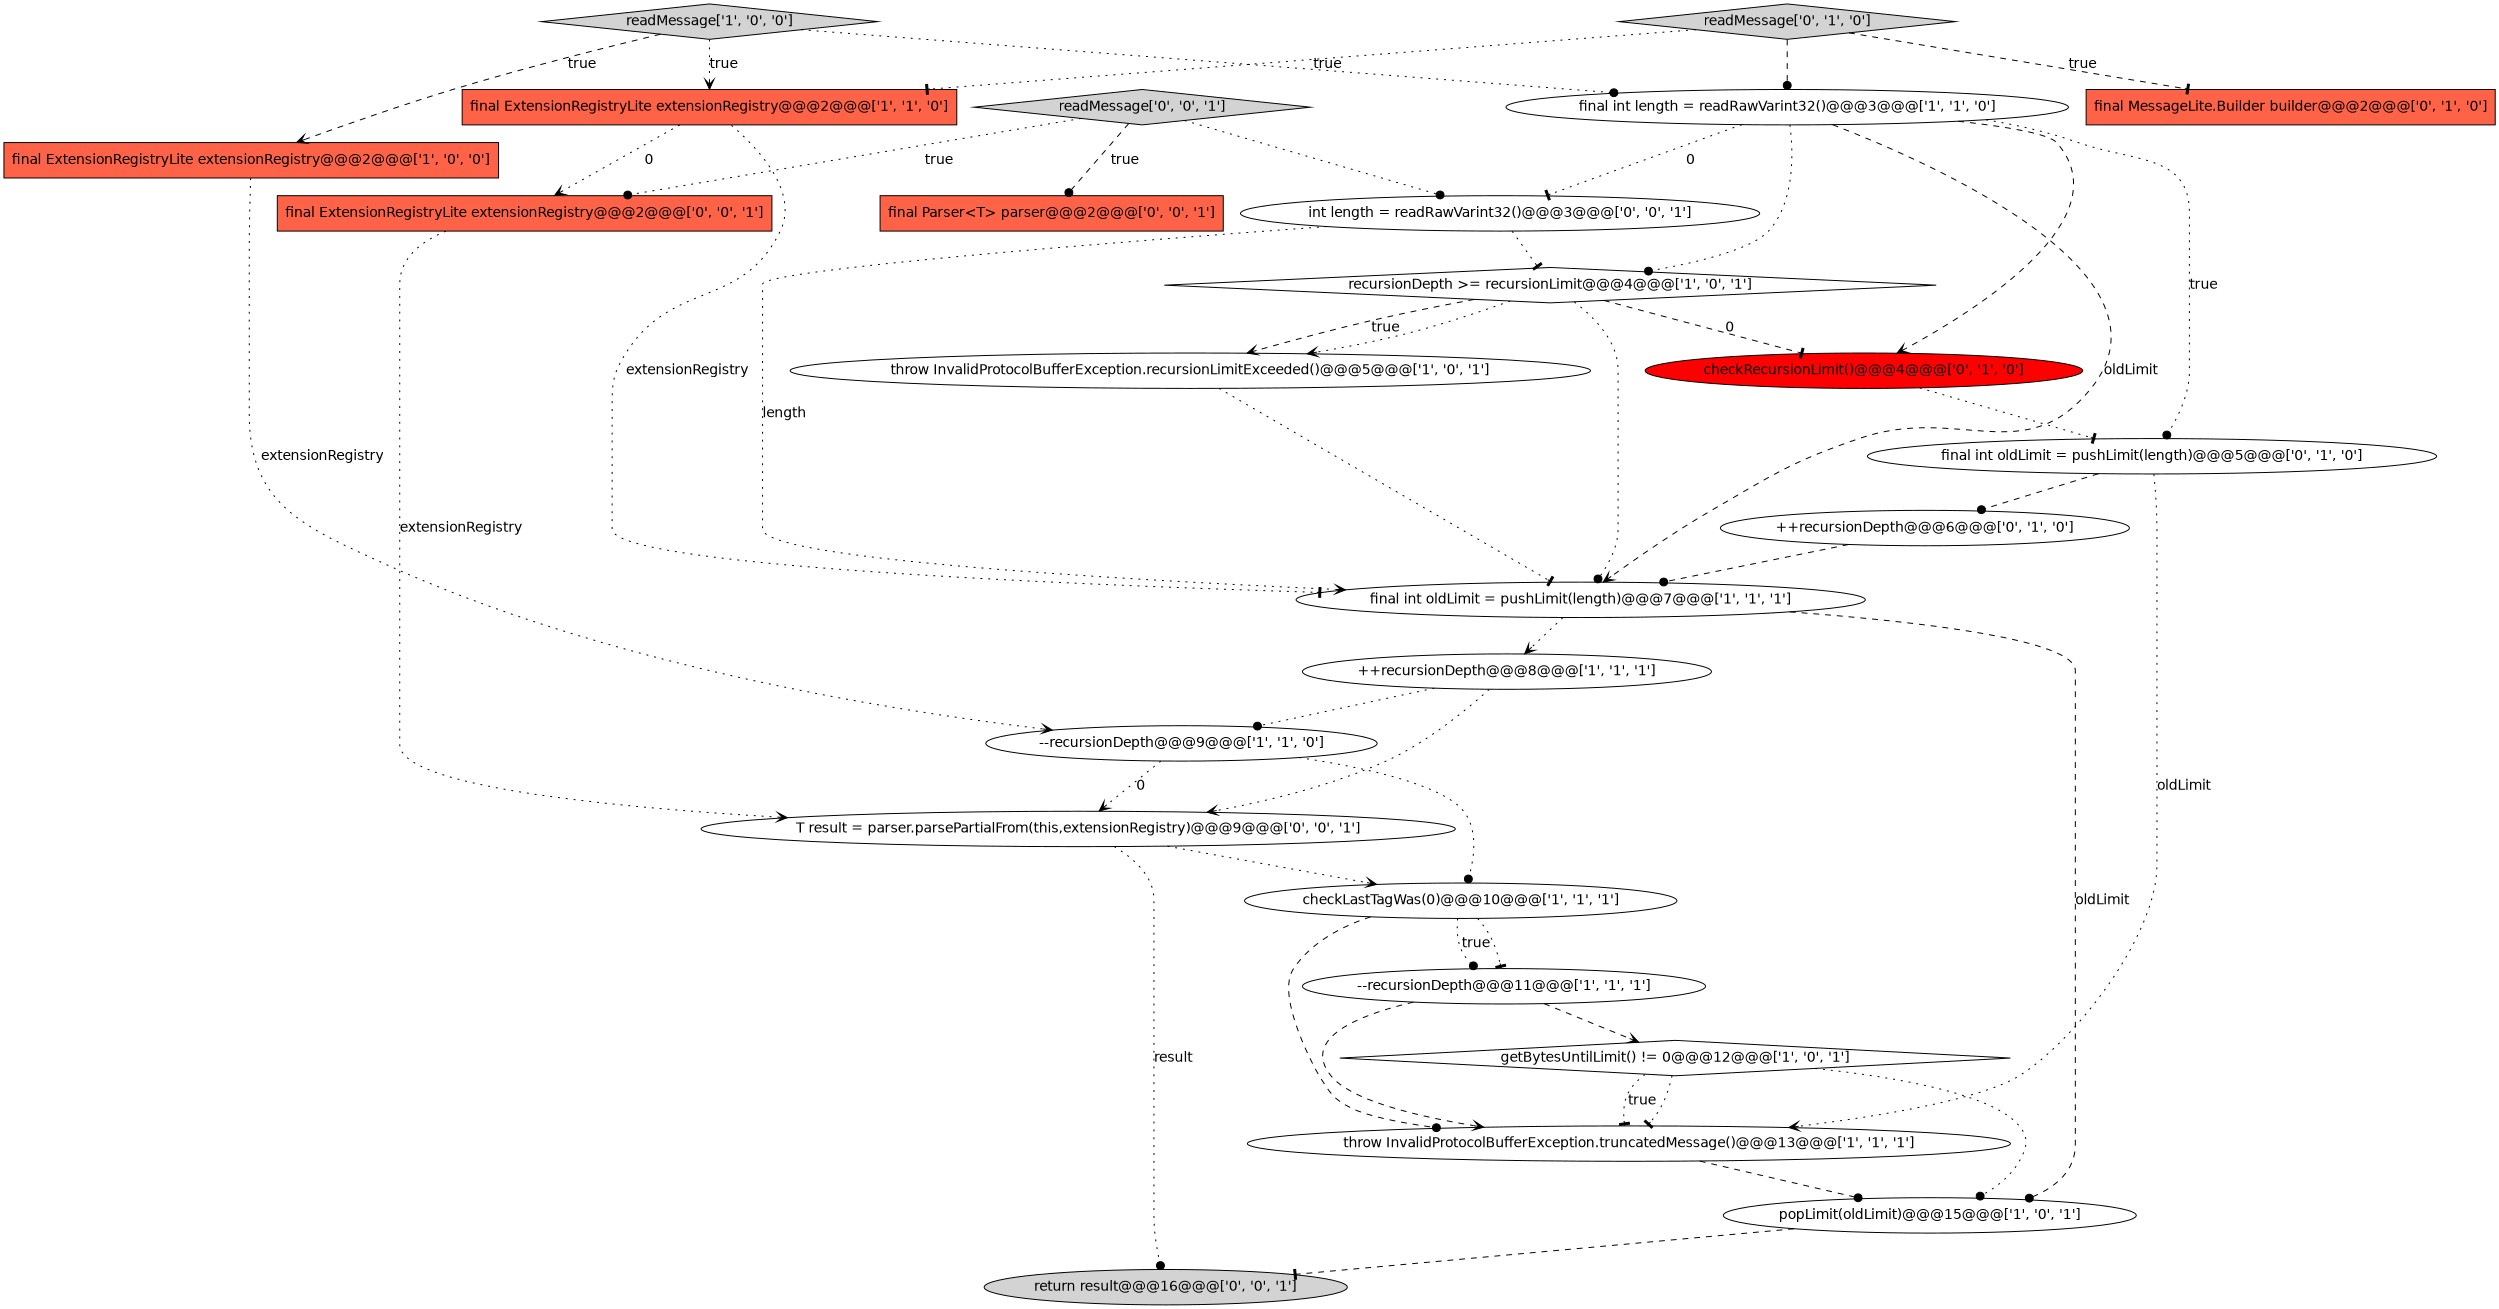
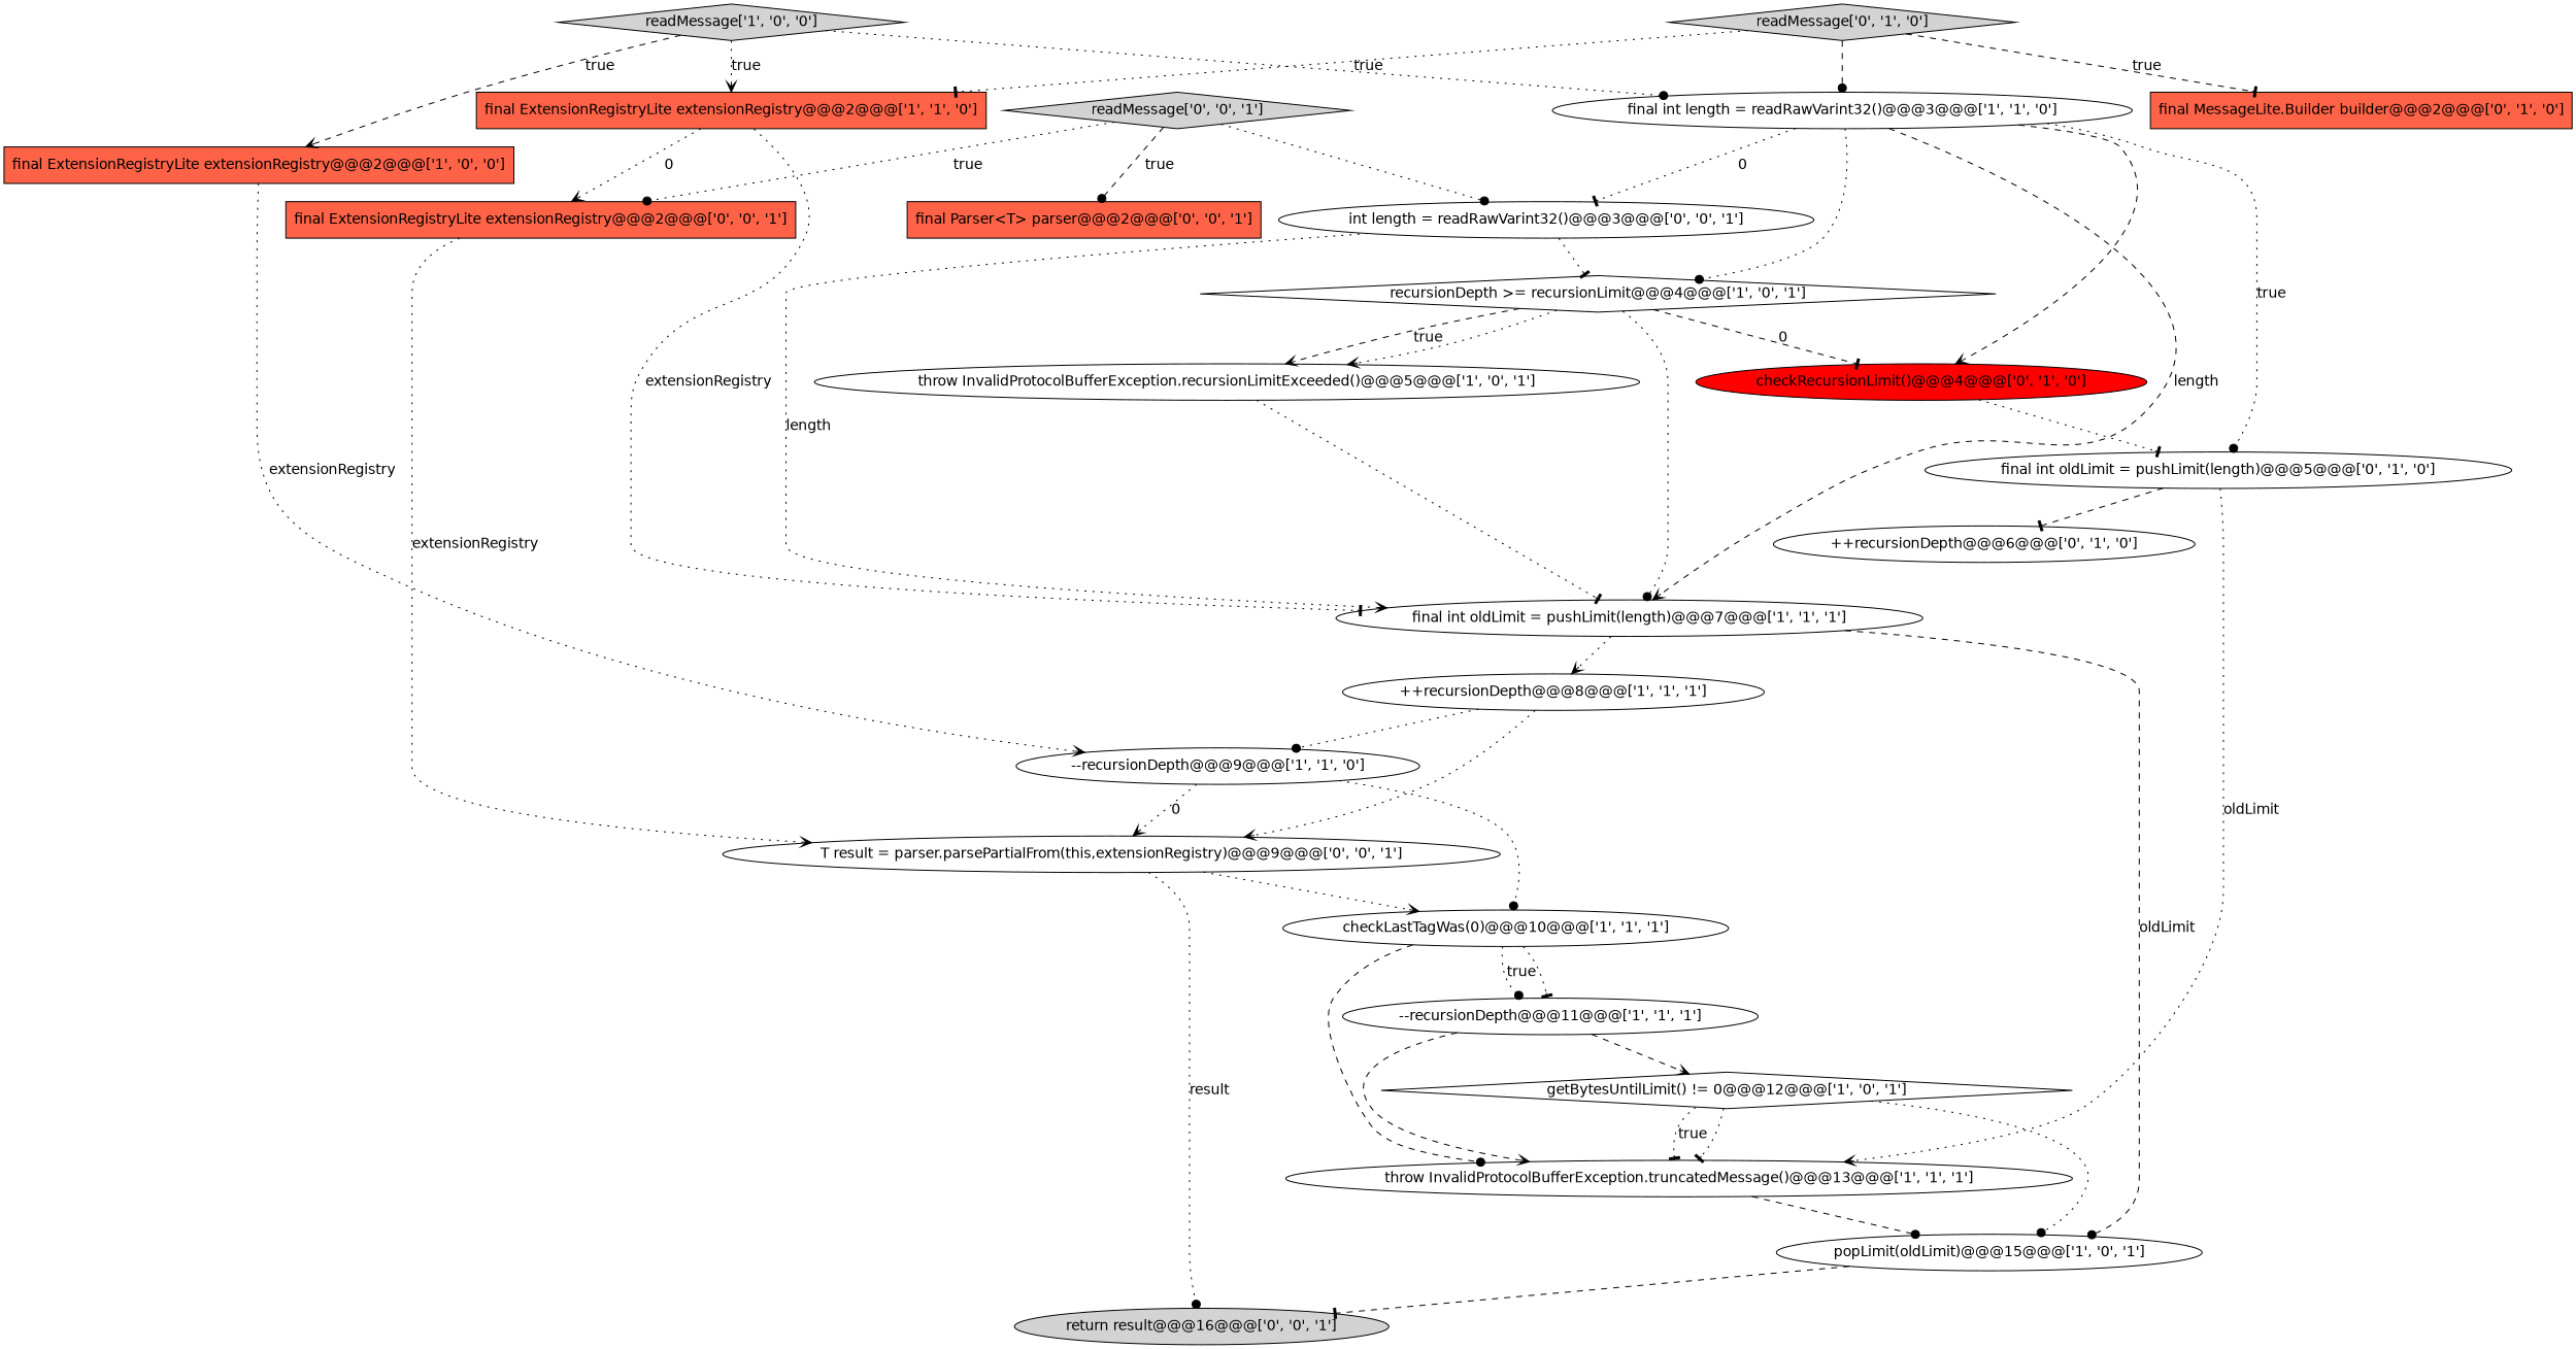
  digraph {
    fontname="DejaVu Sans"
    node [fillcolor=white fontname="DejaVu Sans" shape=ellipse style=filled]
    edge [arrowhead=vee fontname="DejaVu Sans" style=dotted]
    n1 [fillcolor=tomato label="final ExtensionRegistryLite extensionRegistry@@@2@@@['1', '0', '0']" shape=box]
    n2 [label="--recursionDepth@@@9@@@['1', '1', '0']"]
    n3 [label="T result = parser.parsePartialFrom(this,extensionRegistry)@@@9@@@['0', '0', '1']"]
    n4 [label="checkLastTagWas(0)@@@10@@@['1', '1', '1']"]
    n5 [label="recursionDepth >= recursionLimit@@@4@@@['1', '0', '1']" shape=diamond]
    n6 [label="final int oldLimit = pushLimit(length)@@@7@@@['1', '1', '1']"]
    n7 [fillcolor=red label="checkRecursionLimit()@@@4@@@['0', '1', '0']"]
    n8 [label="throw InvalidProtocolBufferException.recursionLimitExceeded()@@@5@@@['1', '0', '1']"]
    n9 [label="popLimit(oldLimit)@@@15@@@['1', '0', '1']"]
    n10 [label="++recursionDepth@@@8@@@['1', '1', '1']"]
    n11 [label="final int oldLimit = pushLimit(length)@@@5@@@['0', '1', '0']"]
    n12 [fillcolor=lightgray label="return result@@@16@@@['0', '0', '1']"]
    n13 [label="throw InvalidProtocolBufferException.truncatedMessage()@@@13@@@['1', '1', '1']"]
    n14 [label="--recursionDepth@@@11@@@['1', '1', '1']"]
    n15 [fillcolor=lightgray label="readMessage['1', '0', '0']" shape=diamond]
    n16 [label="final int length = readRawVarint32()@@@3@@@['1', '1', '0']"]
    n17 [fillcolor=tomato label="final ExtensionRegistryLite extensionRegistry@@@2@@@['1', '1', '0']" shape=box]
    n18 [label="int length = readRawVarint32()@@@3@@@['0', '0', '1']"]
    n19 [fillcolor=tomato label="final ExtensionRegistryLite extensionRegistry@@@2@@@['0', '0', '1']" shape=box]
    n20 [label="getBytesUntilLimit() != 0@@@12@@@['1', '0', '1']" shape=diamond]
    n21 [label="++recursionDepth@@@6@@@['0', '1', '0']"]
    n22 [fillcolor=tomato label="final MessageLite.Builder builder@@@2@@@['0', '1', '0']" shape=box]
    n23 [fillcolor=lightgray label="readMessage['0', '0', '1']" shape=diamond]
    n24 [fillcolor=tomato label="final Parser<T> parser@@@2@@@['0', '0', '1']" shape=box]
    n25 [fillcolor=lightgray label="readMessage['0', '1', '0']" shape=diamond]
    n1 -> n2 [label=extensionRegistry]
    n2 -> n3 [label=0]
    n2 -> n4 [arrowhead=dot]
    n3 -> n4
    n3 -> n12 [arrowhead=dot label=result]
    n4 -> n13 [arrowhead=dot style=dashed]
    n4 -> n14 [arrowhead=dot label=true]
    n4 -> n14 [arrowhead=tee]
    n5 -> n6 [arrowhead=dot]
    n5 -> n7 [arrowhead=tee label=0 style=dashed]
    n5 -> n8 [label=true style=dashed]
    n5 -> n8
    n6 -> n9 [arrowhead=dot label=oldLimit style=dashed]
    n6 -> n10
    n7 -> n11 [arrowhead=tee]
    n8 -> n6 [arrowhead=tee]
    n9 -> n12 [arrowhead=tee style=dashed]
    n10 -> n2 [arrowhead=dot]
    n10 -> n3
    n11 -> n13 [label=oldLimit]
-   n11 -> n21 [arrowhead=dot style=dashed]
+   n11 -> n21 [arrowhead=tee style=dashed]
    n13 -> n9 [arrowhead=dot style=dashed]
    n14 -> n13 [style=dashed]
    n14 -> n20 [style=dashed]
    n15 -> n1 [label=true style=dashed]
    n15 -> n16 [arrowhead=dot]
    n15 -> n17 [label=true]
    n16 -> n5 [arrowhead=dot]
-   n16 -> n6 [label=oldLimit style=dashed]
+   n16 -> n6 [label=length style=dashed]
    n16 -> n7 [style=dashed]
    n16 -> n11 [arrowhead=dot label=true]
    n16 -> n18 [arrowhead=tee label=0]
    n17 -> n6 [arrowhead=tee label=extensionRegistry]
    n17 -> n19 [label=0]
    n18 -> n5 [arrowhead=tee]
    n18 -> n6 [label=length]
    n19 -> n3 [label=extensionRegistry]
    n20 -> n9 [arrowhead=dot]
    n20 -> n13 [arrowhead=tee]
    n20 -> n13 [arrowhead=tee label=true]
-   n21 -> n6 [arrowhead=dot style=dashed]
    n23 -> n18 [arrowhead=dot]
    n23 -> n19 [arrowhead=dot label=true]
    n23 -> n24 [arrowhead=dot label=true style=dashed]
    n25 -> n16 [arrowhead=dot style=dashed]
    n25 -> n17 [arrowhead=tee label=true]
    n25 -> n22 [arrowhead=tee label=true style=dashed]
  }
